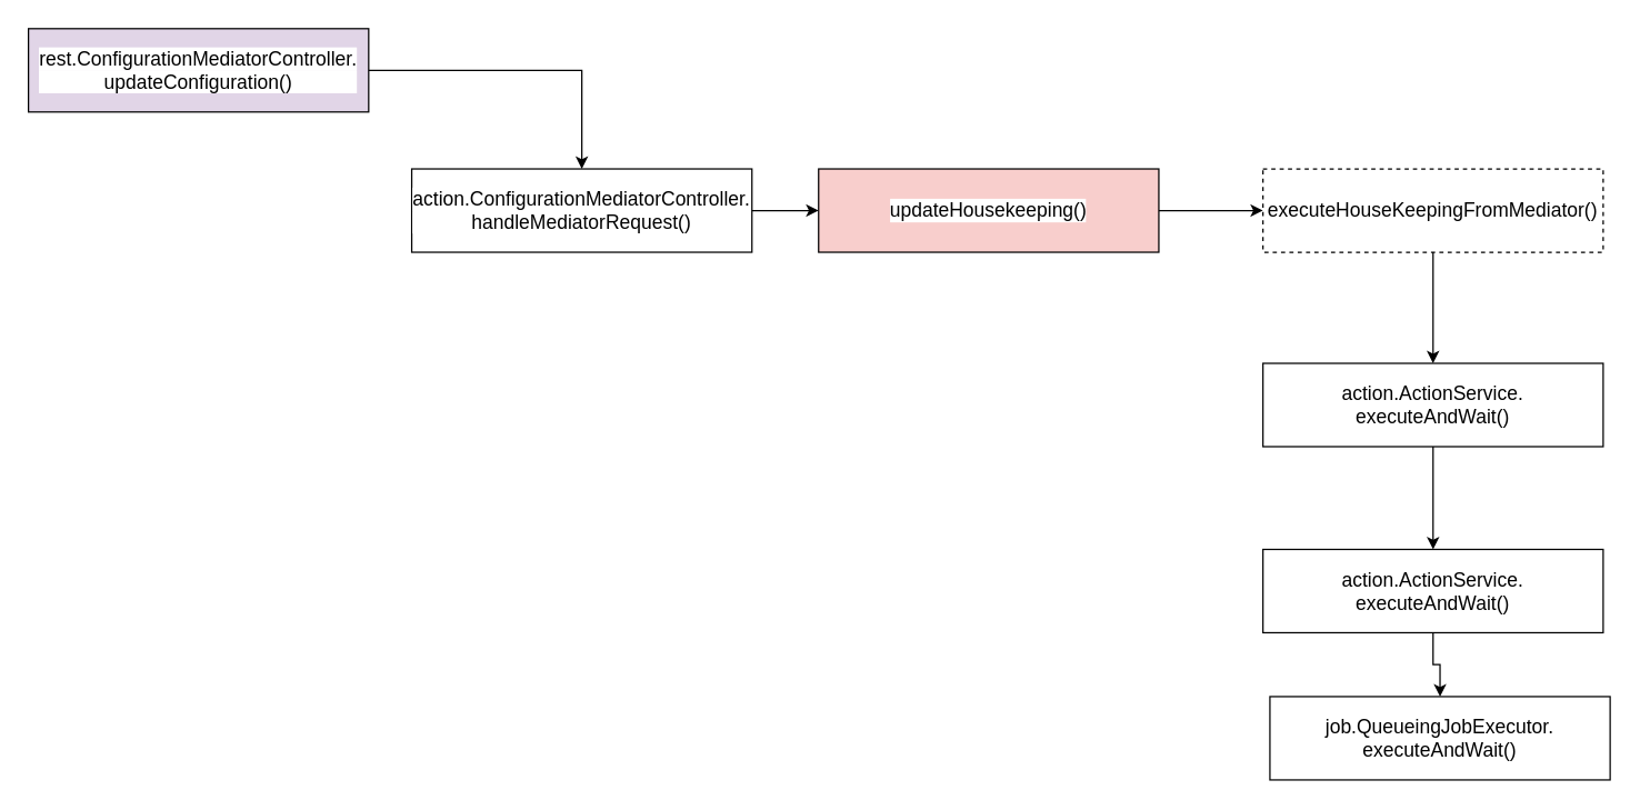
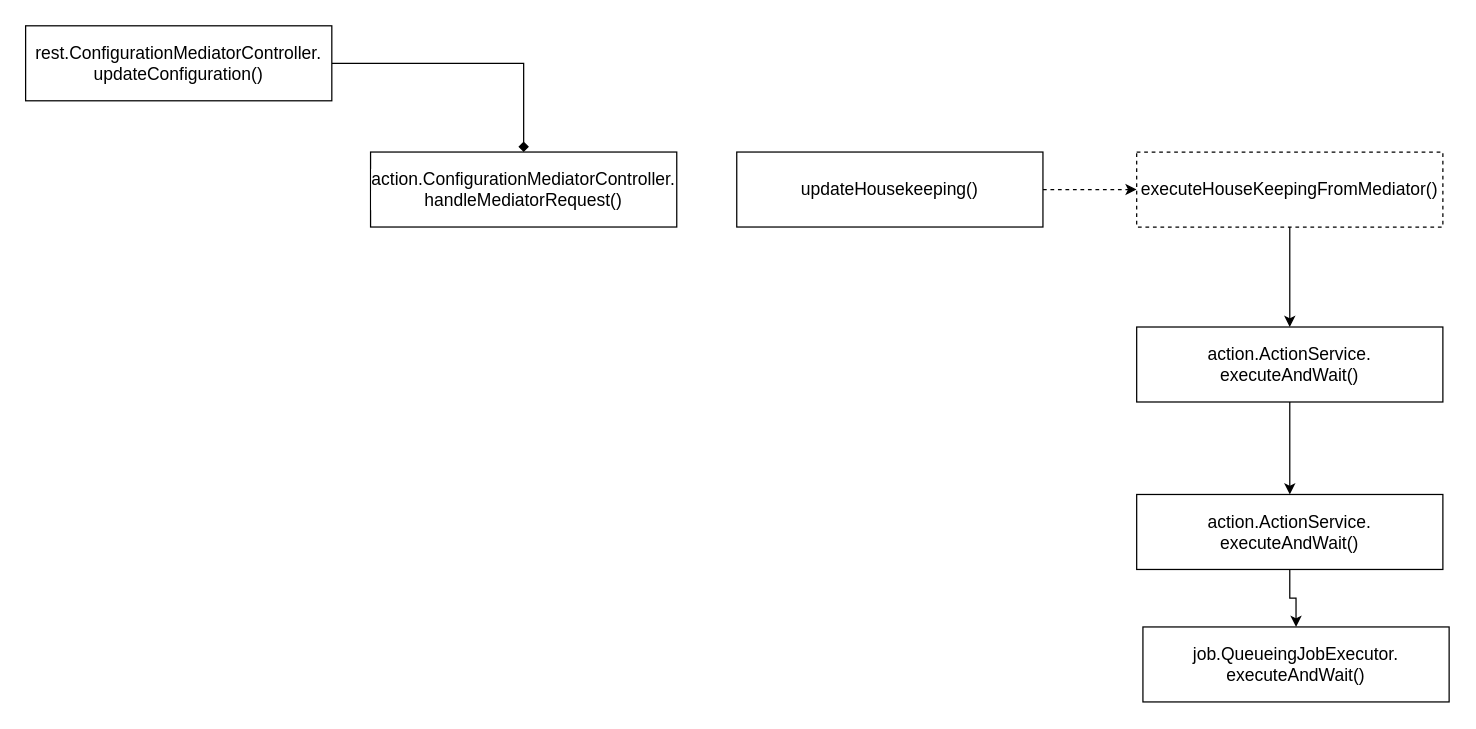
  <mxCell id="0" />
  <mxCell id="1" parent="0" />
- <mxCell id="2" value="" style="edgeStyle=orthogonalEdgeStyle;rounded=0;orthogonalLoop=1;jettySize=auto;html=1;" edge="1" parent="1" source="3" target="5"><mxGeometry relative="1" as="geometry" /></mxCell>
- <mxCell id="3" value="&lt;div style=&quot;color: rgb(0 , 0 , 0) ; font-family: &amp;#34;helvetica&amp;#34; ; font-size: 14px ; font-style: normal ; letter-spacing: normal ; text-align: center ; text-indent: 0px ; text-transform: none ; word-spacing: 0px ; background-color: rgb(255 , 255 , 255)&quot;&gt;rest.ConfigurationMediatorController.&lt;/div&gt;&lt;div style=&quot;color: rgb(0 , 0 , 0) ; font-family: &amp;#34;helvetica&amp;#34; ; font-size: 14px ; font-style: normal ; letter-spacing: normal ; text-align: center ; text-indent: 0px ; text-transform: none ; word-spacing: 0px ; background-color: rgb(255 , 255 , 255)&quot;&gt;updateConfiguration()&lt;/div&gt;" style="whiteSpace=wrap;html=1;align=center;treeFolding=1;treeMoving=1;newEdgeStyle={&quot;edgeStyle&quot;:&quot;elbowEdgeStyle&quot;,&quot;startArrow&quot;:&quot;none&quot;,&quot;endArrow&quot;:&quot;none&quot;};fontStyle=0;fontSize=14;fillColor=#e1d5e7;" vertex="1" parent="1"><mxGeometry x="20" y="20" width="245" height="60" as="geometry" /></mxCell>
- <mxCell id="4" value="" style="edgeStyle=orthogonalEdgeStyle;rounded=0;orthogonalLoop=1;jettySize=auto;html=1;" edge="1" parent="1" source="5" target="7"><mxGeometry relative="1" as="geometry" /></mxCell>
+ <mxCell id="2" value="" style="edgeStyle=orthogonalEdgeStyle;rounded=0;orthogonalLoop=1;jettySize=auto;html=1;endArrow=diamond;" edge="1" parent="1" source="3" target="5"><mxGeometry relative="1" as="geometry" /></mxCell>
+ <mxCell id="3" value="&lt;div style=&quot;color: rgb(0 , 0 , 0) ; font-family: &amp;#34;helvetica&amp;#34; ; font-size: 14px ; font-style: normal ; letter-spacing: normal ; text-align: center ; text-indent: 0px ; text-transform: none ; word-spacing: 0px ; background-color: rgb(255 , 255 , 255)&quot;&gt;rest.ConfigurationMediatorController.&lt;/div&gt;&lt;div style=&quot;color: rgb(0 , 0 , 0) ; font-family: &amp;#34;helvetica&amp;#34; ; font-size: 14px ; font-style: normal ; letter-spacing: normal ; text-align: center ; text-indent: 0px ; text-transform: none ; word-spacing: 0px ; background-color: rgb(255 , 255 , 255)&quot;&gt;updateConfiguration()&lt;/div&gt;" style="whiteSpace=wrap;html=1;align=center;treeFolding=1;treeMoving=1;newEdgeStyle={&quot;edgeStyle&quot;:&quot;elbowEdgeStyle&quot;,&quot;startArrow&quot;:&quot;none&quot;,&quot;endArrow&quot;:&quot;none&quot;};fontStyle=0;fontSize=14;" vertex="1" parent="1"><mxGeometry x="20" y="20" width="245" height="60" as="geometry" /></mxCell>
  <mxCell id="5" value="&lt;div style=&quot;color: rgb(0 , 0 , 0) ; font-family: &amp;#34;helvetica&amp;#34; ; font-size: 14px ; font-style: normal ; letter-spacing: normal ; text-align: center ; text-indent: 0px ; text-transform: none ; word-spacing: 0px ; background-color: rgb(255 , 255 , 255)&quot;&gt;action.ConfigurationMediatorController.&lt;/div&gt;&lt;div style=&quot;color: rgb(0 , 0 , 0) ; font-family: &amp;#34;helvetica&amp;#34; ; font-size: 14px ; font-style: normal ; letter-spacing: normal ; text-align: center ; text-indent: 0px ; text-transform: none ; word-spacing: 0px ; background-color: rgb(255 , 255 , 255)&quot;&gt;handleMediatorRequest()&lt;/div&gt;" style="whiteSpace=wrap;html=1;align=center;treeFolding=1;treeMoving=1;newEdgeStyle={&quot;edgeStyle&quot;:&quot;elbowEdgeStyle&quot;,&quot;startArrow&quot;:&quot;none&quot;,&quot;endArrow&quot;:&quot;none&quot;};fontStyle=0;fontSize=14;" vertex="1" parent="1"><mxGeometry x="296" y="121" width="245" height="60" as="geometry" /></mxCell>
- <mxCell id="6" value="" style="edgeStyle=orthogonalEdgeStyle;rounded=0;orthogonalLoop=1;jettySize=auto;html=1;" edge="1" parent="1" source="7" target="9"><mxGeometry relative="1" as="geometry" /></mxCell>
- <mxCell id="7" value="&lt;div style=&quot;color: rgb(0 , 0 , 0) ; font-family: &amp;#34;helvetica&amp;#34; ; font-size: 14px ; font-style: normal ; letter-spacing: normal ; text-align: center ; text-indent: 0px ; text-transform: none ; word-spacing: 0px ; background-color: rgb(255 , 255 , 255)&quot;&gt;updateHousekeeping()&lt;/div&gt;" style="whiteSpace=wrap;html=1;align=center;treeFolding=1;treeMoving=1;newEdgeStyle={&quot;edgeStyle&quot;:&quot;elbowEdgeStyle&quot;,&quot;startArrow&quot;:&quot;none&quot;,&quot;endArrow&quot;:&quot;none&quot;};fontStyle=0;fontSize=14;fillColor=#f8cecc;" vertex="1" parent="1"><mxGeometry x="589" y="121" width="245" height="60" as="geometry" /></mxCell>
+ <mxCell id="6" value="" style="edgeStyle=orthogonalEdgeStyle;rounded=0;orthogonalLoop=1;jettySize=auto;html=1;dashed=1;" edge="1" parent="1" source="7" target="9"><mxGeometry relative="1" as="geometry" /></mxCell>
+ <mxCell id="7" value="&lt;div style=&quot;color: rgb(0 , 0 , 0) ; font-family: &amp;#34;helvetica&amp;#34; ; font-size: 14px ; font-style: normal ; letter-spacing: normal ; text-align: center ; text-indent: 0px ; text-transform: none ; word-spacing: 0px ; background-color: rgb(255 , 255 , 255)&quot;&gt;updateHousekeeping()&lt;/div&gt;" style="whiteSpace=wrap;html=1;align=center;treeFolding=1;treeMoving=1;newEdgeStyle={&quot;edgeStyle&quot;:&quot;elbowEdgeStyle&quot;,&quot;startArrow&quot;:&quot;none&quot;,&quot;endArrow&quot;:&quot;none&quot;};fontStyle=0;fontSize=14;" vertex="1" parent="1"><mxGeometry x="589" y="121" width="245" height="60" as="geometry" /></mxCell>
  <mxCell id="8" value="" style="edgeStyle=orthogonalEdgeStyle;rounded=0;orthogonalLoop=1;jettySize=auto;html=1;" edge="1" parent="1" source="9" target="11"><mxGeometry relative="1" as="geometry" /></mxCell>
  <mxCell id="9" value="&lt;div style=&quot;text-align: center ; text-indent: 0px ; background-color: rgb(255 , 255 , 255)&quot;&gt;&lt;font face=&quot;helvetica&quot;&gt;&lt;span style=&quot;font-size: 14px&quot;&gt;executeHouseKeepingFromMediator()&lt;/span&gt;&lt;/font&gt;&lt;br&gt;&lt;/div&gt;" style="whiteSpace=wrap;html=1;align=center;treeFolding=1;treeMoving=1;newEdgeStyle={&quot;edgeStyle&quot;:&quot;elbowEdgeStyle&quot;,&quot;startArrow&quot;:&quot;none&quot;,&quot;endArrow&quot;:&quot;none&quot;};fontStyle=0;fontSize=14;dashed=1;" vertex="1" parent="1"><mxGeometry x="909" y="121" width="245" height="60" as="geometry" /></mxCell>
  <mxCell id="10" value="" style="edgeStyle=orthogonalEdgeStyle;rounded=0;orthogonalLoop=1;jettySize=auto;html=1;" edge="1" parent="1" source="11" target="13"><mxGeometry relative="1" as="geometry" /></mxCell>
  <mxCell id="11" value="&lt;div style=&quot;text-align: center ; text-indent: 0px ; background-color: rgb(255 , 255 , 255)&quot;&gt;&lt;font face=&quot;helvetica&quot;&gt;&lt;span style=&quot;font-size: 14px&quot;&gt;action.ActionService.&lt;/span&gt;&lt;/font&gt;&lt;br&gt;&lt;/div&gt;&lt;div style=&quot;text-align: center ; text-indent: 0px ; background-color: rgb(255 , 255 , 255)&quot;&gt;&lt;font face=&quot;helvetica&quot;&gt;&lt;span style=&quot;font-size: 14px&quot;&gt;executeAndWait()&lt;/span&gt;&lt;/font&gt;&lt;/div&gt;" style="whiteSpace=wrap;html=1;align=center;treeFolding=1;treeMoving=1;newEdgeStyle={&quot;edgeStyle&quot;:&quot;elbowEdgeStyle&quot;,&quot;startArrow&quot;:&quot;none&quot;,&quot;endArrow&quot;:&quot;none&quot;};fontStyle=0;fontSize=14;" vertex="1" parent="1"><mxGeometry x="909" y="261" width="245" height="60" as="geometry" /></mxCell>
  <mxCell id="12" value="" style="edgeStyle=orthogonalEdgeStyle;rounded=0;orthogonalLoop=1;jettySize=auto;html=1;" edge="1" parent="1" source="13" target="14"><mxGeometry relative="1" as="geometry" /></mxCell>
  <mxCell id="13" value="&lt;div style=&quot;text-align: center ; text-indent: 0px ; background-color: rgb(255 , 255 , 255)&quot;&gt;&lt;font face=&quot;helvetica&quot;&gt;&lt;span style=&quot;font-size: 14px&quot;&gt;action.ActionService.&lt;/span&gt;&lt;/font&gt;&lt;br&gt;&lt;/div&gt;&lt;div style=&quot;text-align: center ; text-indent: 0px ; background-color: rgb(255 , 255 , 255)&quot;&gt;&lt;font face=&quot;helvetica&quot;&gt;&lt;span style=&quot;font-size: 14px&quot;&gt;executeAndWait()&lt;/span&gt;&lt;/font&gt;&lt;/div&gt;" style="whiteSpace=wrap;html=1;align=center;treeFolding=1;treeMoving=1;newEdgeStyle={&quot;edgeStyle&quot;:&quot;elbowEdgeStyle&quot;,&quot;startArrow&quot;:&quot;none&quot;,&quot;endArrow&quot;:&quot;none&quot;};fontStyle=0;fontSize=14;" vertex="1" parent="1"><mxGeometry x="909" y="395" width="245" height="60" as="geometry" /></mxCell>
  <mxCell id="14" value="&lt;div style=&quot;text-align: center ; text-indent: 0px ; background-color: rgb(255 , 255 , 255)&quot;&gt;&lt;font face=&quot;helvetica&quot;&gt;&lt;span style=&quot;font-size: 14px&quot;&gt;job.QueueingJobExecutor.&lt;/span&gt;&lt;/font&gt;&lt;br&gt;&lt;/div&gt;&lt;div style=&quot;text-align: center ; text-indent: 0px ; background-color: rgb(255 , 255 , 255)&quot;&gt;&lt;font face=&quot;helvetica&quot;&gt;&lt;span style=&quot;font-size: 14px&quot;&gt;executeAndWait()&lt;/span&gt;&lt;/font&gt;&lt;/div&gt;" style="whiteSpace=wrap;html=1;align=center;treeFolding=1;treeMoving=1;newEdgeStyle={&quot;edgeStyle&quot;:&quot;elbowEdgeStyle&quot;,&quot;startArrow&quot;:&quot;none&quot;,&quot;endArrow&quot;:&quot;none&quot;};fontStyle=0;fontSize=14;" vertex="1" parent="1"><mxGeometry x="914" y="501" width="245" height="60" as="geometry" /></mxCell>
